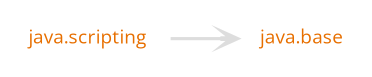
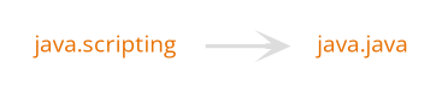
  digraph {
    nodesep=.5
    pencolor=transparent
    ranksep=0.600000
    rankdir=LR
    fontname="Open Sans"
    node [fontcolor="#e76f00" fontname="Open Sans" fontsize=12 group=java margin=".2,.2" shape=plaintext]
    "java.scripting"
-   "java.base"
+   "java.base" [label="java.java"]
    subgraph sub_1 {
      rank=same
      "java.scripting"
    }
    subgraph sub_2 {
      "java.scripting"
      "java.base"
    }
    subgraph sub_3 {
    }
    "java.scripting" -> "java.base" [arrowhead=open arrowsize=1 color="#dddddd" penwidth=2 weight=10 fontname="Open Sans"]
  }
